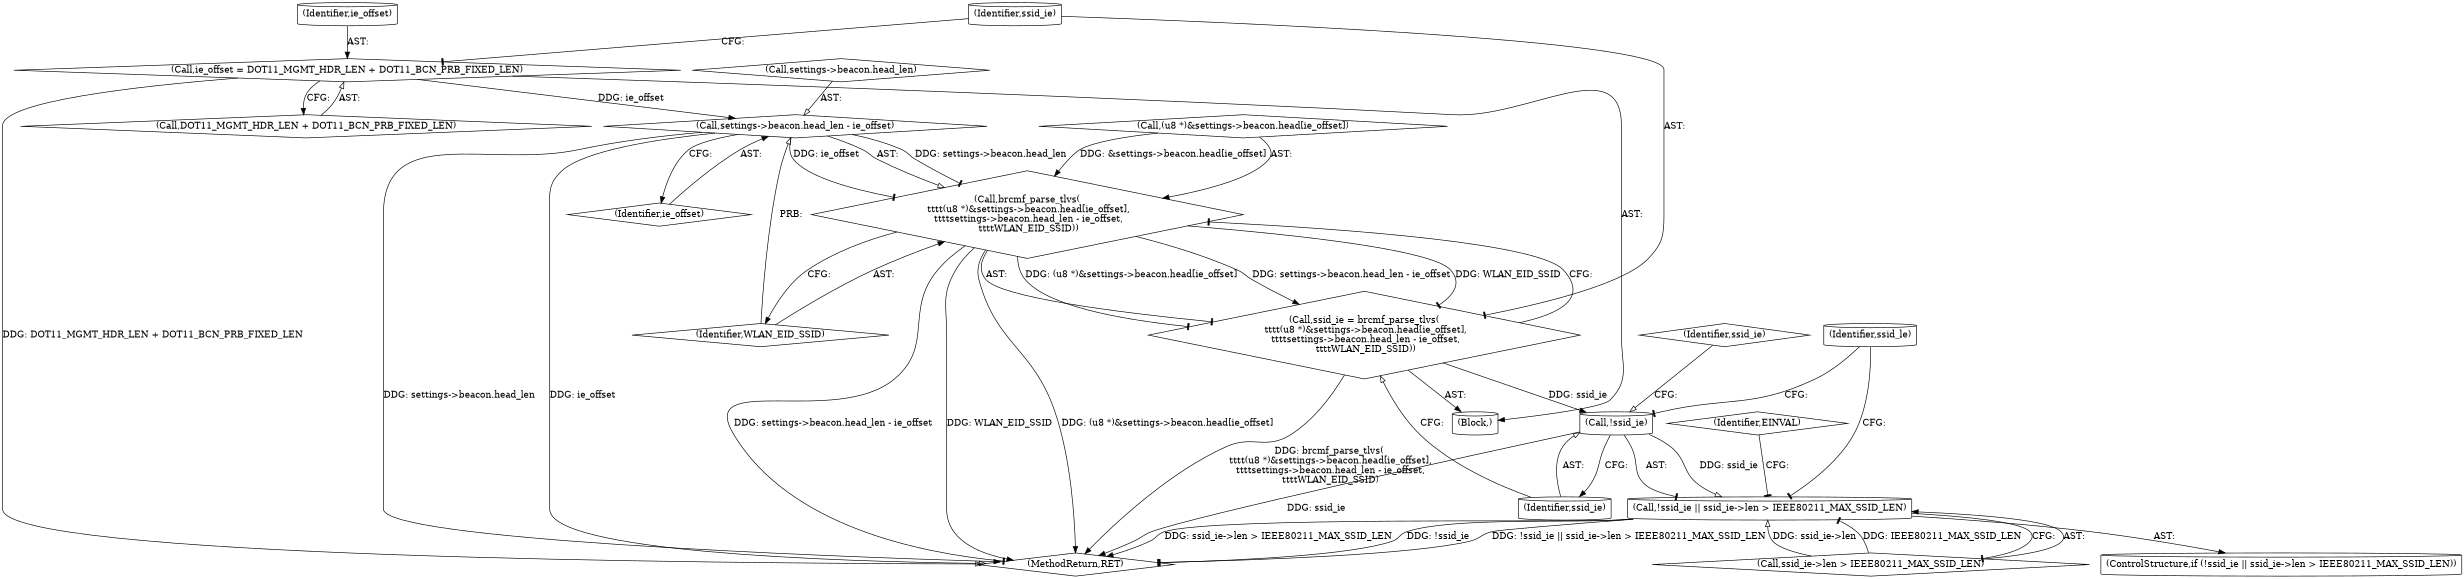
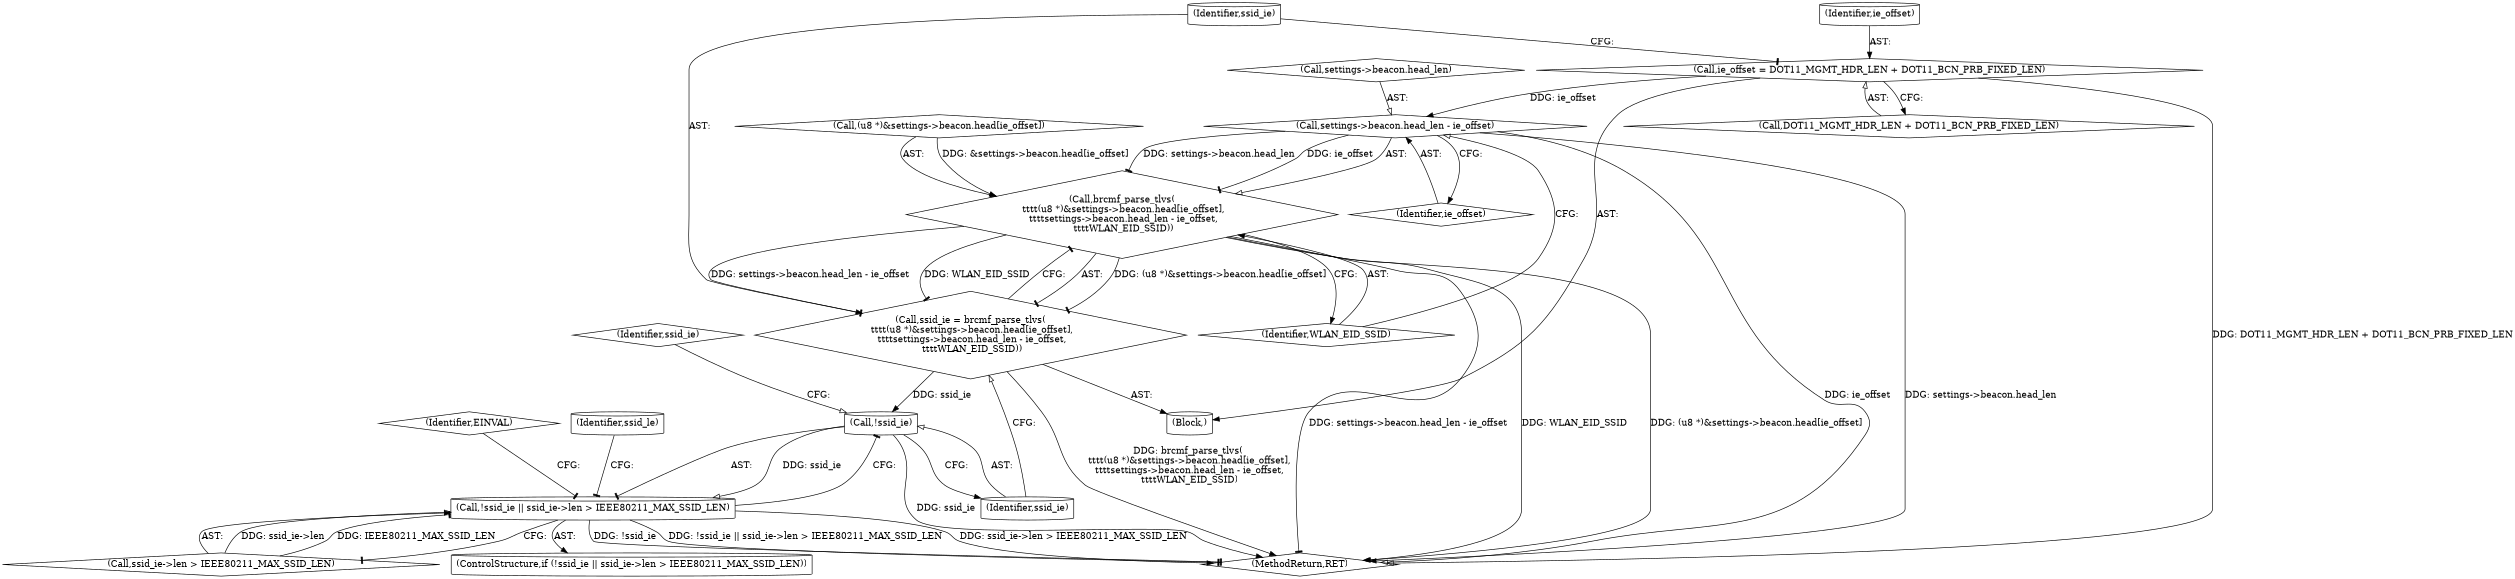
  digraph {
    node [shape=diamond]
    edge [arrowhead=normal]
    n1 [label="(Call,ie_offset = DOT11_MGMT_HDR_LEN + DOT11_BCN_PRB_FIXED_LEN)"]
    n2 [label="(Call,settings->beacon.head_len - ie_offset)"]
    n3 [label="(Call,DOT11_MGMT_HDR_LEN + DOT11_BCN_PRB_FIXED_LEN)"]
    n4 [label="(Block,)" shape=cylinder]
    n5 [label="(MethodReturn,RET)"]
    n6 [label="(Call,brcmf_parse_tlvs(\n \t\t\t\t(u8 *)&settings->beacon.head[ie_offset],\n \t\t\t\tsettings->beacon.head_len - ie_offset,\n \t\t\t\tWLAN_EID_SSID))"]
    n7 [label="(Identifier,ie_offset)"]
    n8 [label="(Call,ssid_ie = brcmf_parse_tlvs(\n \t\t\t\t(u8 *)&settings->beacon.head[ie_offset],\n \t\t\t\tsettings->beacon.head_len - ie_offset,\n \t\t\t\tWLAN_EID_SSID))"]
    n9 [label="(Identifier,WLAN_EID_SSID)"]
    n10 [label="(Call,!ssid_ie)" shape=cylinder]
    n11 [label="(Call,!ssid_ie || ssid_ie->len > IEEE80211_MAX_SSID_LEN)" shape=cylinder]
    n12 [label="(Identifier,ssid_ie)" shape=cylinder]
    n13 [label="(ControlStructure,if (!ssid_ie || ssid_ie->len > IEEE80211_MAX_SSID_LEN))" shape=cylinder]
    n14 [label="(Call,ssid_ie->len > IEEE80211_MAX_SSID_LEN)"]
    n15 [label="(Identifier,ssid_ie)"]
    n16 [label="(Identifier,EINVAL)"]
    n17 [label="(Identifier,ie_offset)" shape=cylinder]
    n18 [label="(Call,settings->beacon.head_len)"]
    n19 [label="(Identifier,ssid_le)" shape=cylinder]
    n20 [label="(Identifier,ssid_ie)" shape=cylinder]
    n21 [label="(Call,(u8 *)&settings->beacon.head[ie_offset])"]
    n1 -> n2 [label="DDG: ie_offset"]
    n1 -> n3 [label="CFG: "]
    n1 -> n4 [label="AST: "]
    n1 -> n5 [arrowhead=onormal label="DDG: DOT11_MGMT_HDR_LEN + DOT11_BCN_PRB_FIXED_LEN"]
    n2 -> n5 [arrowhead=onormal label="DDG: ie_offset"]
    n2 -> n5 [label="DDG: settings->beacon.head_len"]
    n2 -> n6 [arrowhead=onormal label="AST: "]
    n2 -> n6 [arrowhead=tee label="DDG: settings->beacon.head_len"]
    n2 -> n6 [arrowhead=tee label="DDG: ie_offset"]
    n2 -> n7 [label="CFG: "]
    n3 -> n1 [arrowhead=onormal label="AST: "]
    n6 -> n5 [arrowhead=tee label="DDG: settings->beacon.head_len - ie_offset"]
    n6 -> n5 [label="DDG: WLAN_EID_SSID"]
    n6 -> n5 [label="DDG: (u8 *)&settings->beacon.head[ie_offset]"]
    n6 -> n8 [arrowhead=tee label="AST: "]
    n6 -> n8 [arrowhead=tee label="DDG: (u8 *)&settings->beacon.head[ie_offset]"]
    n6 -> n8 [label="DDG: settings->beacon.head_len - ie_offset"]
    n6 -> n8 [arrowhead=tee label="DDG: WLAN_EID_SSID"]
    n6 -> n9 [label="CFG: "]
    n7 -> n2 [label="AST: "]
    n8 -> n4 [label="AST: "]
    n8 -> n5 [label="DDG: brcmf_parse_tlvs(\n \t\t\t\t(u8 *)&settings->beacon.head[ie_offset],\n \t\t\t\tsettings->beacon.head_len - ie_offset,\n \t\t\t\tWLAN_EID_SSID)"]
    n8 -> n6 [arrowhead=tee label="CFG: "]
    n8 -> n10 [label="DDG: ssid_ie"]
-   n9 -> n2 [arrowhead=onormal label="PRB: "]
+   n9 -> n2 [arrowhead=onormal label="CFG: "]
    n9 -> n6 [label="AST: "]
    n10 -> n5 [label="DDG: ssid_ie"]
    n10 -> n11 [arrowhead=tee label="AST: "]
    n10 -> n11 [arrowhead=onormal label="DDG: ssid_ie"]
    n10 -> n12 [label="CFG: "]
    n11 -> n5 [label="DDG: ssid_ie->len > IEEE80211_MAX_SSID_LEN"]
    n11 -> n5 [arrowhead=tee label="DDG: !ssid_ie"]
    n11 -> n5 [arrowhead=tee label="DDG: !ssid_ie || ssid_ie->len > IEEE80211_MAX_SSID_LEN"]
-   n19 -> n10 [arrowhead=tee label="CFG: "]
+   n11 -> n10 [arrowhead=tee label="CFG: "]
    n11 -> n13 [label="AST: "]
    n11 -> n14 [arrowhead=tee label="CFG: "]
    n12 -> n8 [arrowhead=onormal label="CFG: "]
    n12 -> n10 [arrowhead=onormal label="AST: "]
    n14 -> n11 [label="AST: "]
    n14 -> n11 [arrowhead=onormal label="DDG: ssid_ie->len"]
    n14 -> n11 [arrowhead=tee label="DDG: IEEE80211_MAX_SSID_LEN"]
    n15 -> n10 [arrowhead=onormal label="CFG: "]
    n16 -> n11 [arrowhead=tee label="CFG: "]
    n17 -> n1 [label="AST: "]
    n18 -> n2 [arrowhead=onormal label="AST: "]
    n19 -> n11 [arrowhead=tee label="CFG: "]
    n20 -> n1 [arrowhead=tee label="CFG: "]
    n20 -> n8 [arrowhead=tee label="AST: "]
    n21 -> n6 [label="AST: "]
    n21 -> n6 [label="DDG: &settings->beacon.head[ie_offset]"]
  }
